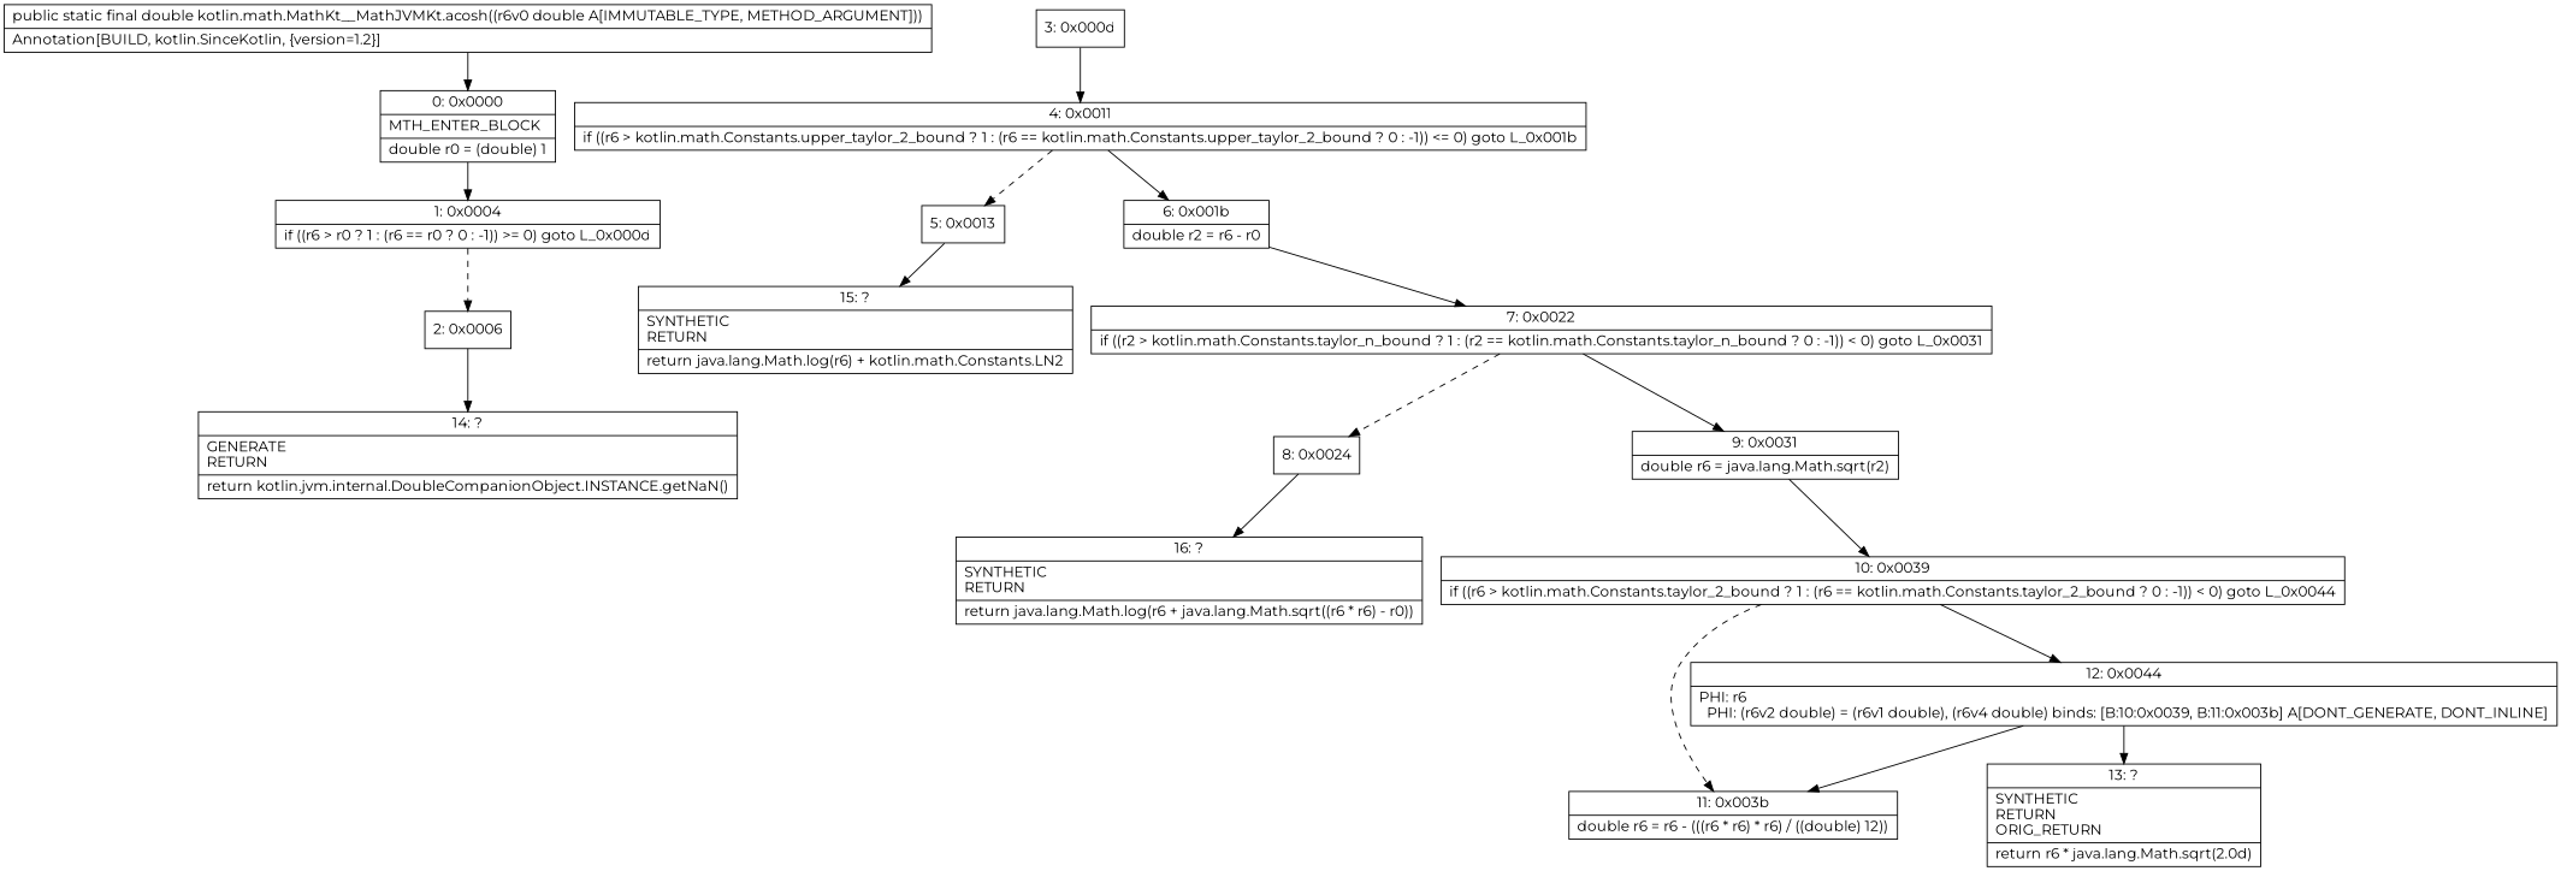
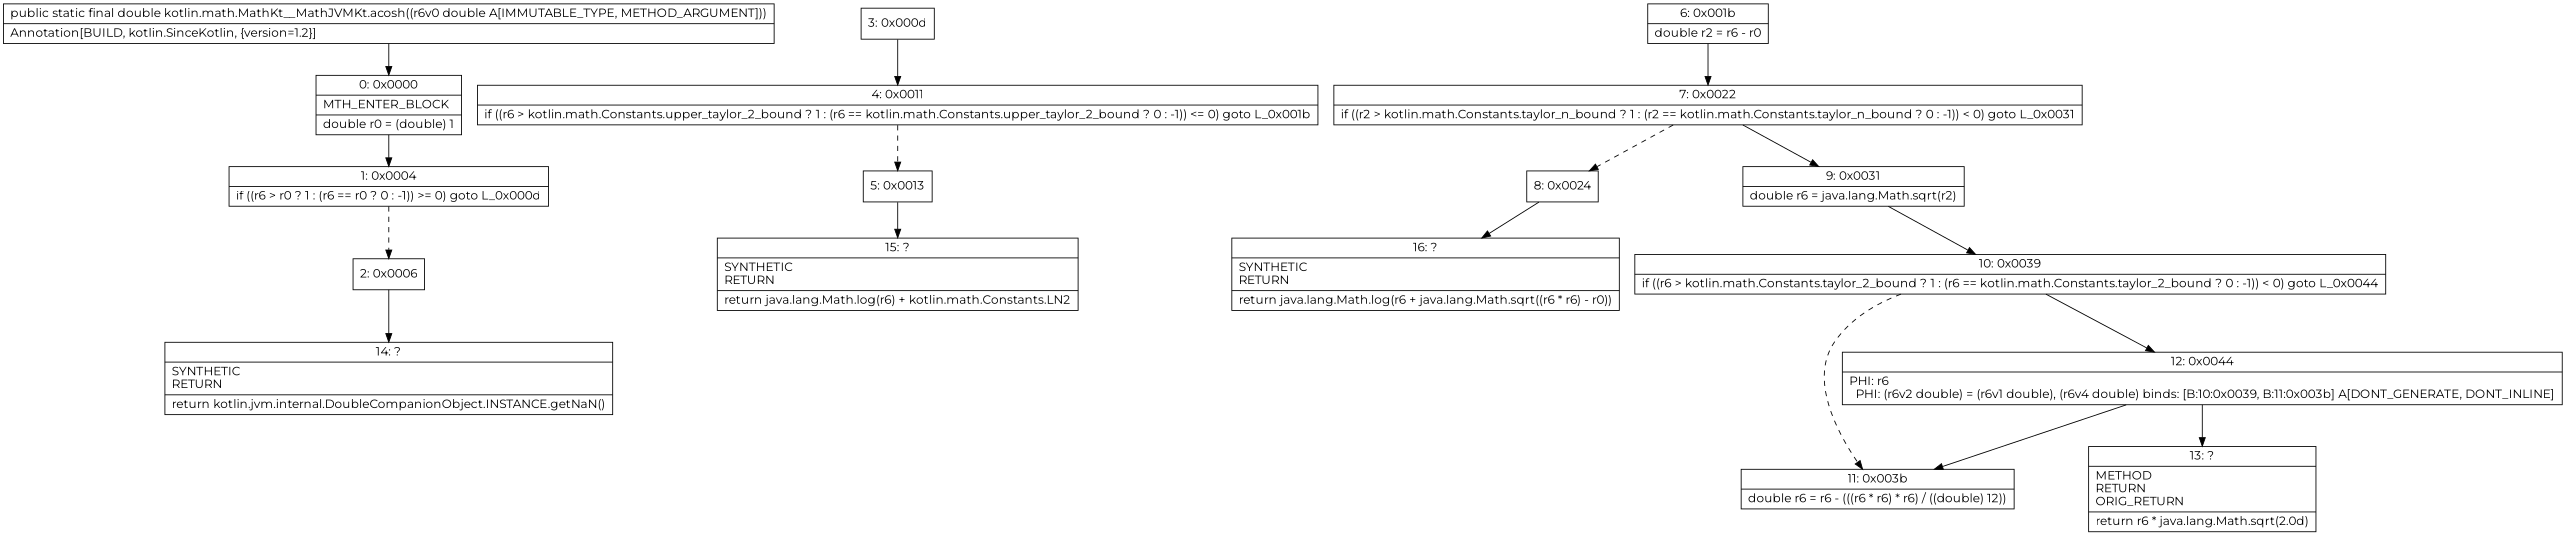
  digraph {
    fontname=Montserrat
    node [fontname=Montserrat shape=record]
    edge [fontname=Montserrat]
    n1 [label="{0\:\ 0x0000|MTH_ENTER_BLOCK\l|double r0 = (double) 1\l}"]
    n2 [label="{1\:\ 0x0004|if ((r6 \> r0 ? 1 : (r6 == r0 ? 0 : \-1)) \>= 0) goto L_0x000d\l}"]
    n3 [label="{2\:\ 0x0006}"]
-   n4 [label="{14\:\ ?|GENERATE\lRETURN\l|return kotlin.jvm.internal.DoubleCompanionObject.INSTANCE.getNaN()\l}"]
+   n4 [label="{14\:\ ?|SYNTHETIC\lRETURN\l|return kotlin.jvm.internal.DoubleCompanionObject.INSTANCE.getNaN()\l}"]
    n5 [label="{3\:\ 0x000d}"]
    n6 [label="{4\:\ 0x0011|if ((r6 \> kotlin.math.Constants.upper_taylor_2_bound ? 1 : (r6 == kotlin.math.Constants.upper_taylor_2_bound ? 0 : \-1)) \<= 0) goto L_0x001b\l}"]
    n7 [label="{5\:\ 0x0013}"]
    n8 [label="{6\:\ 0x001b|double r2 = r6 \- r0\l}"]
    n9 [label="{15\:\ ?|SYNTHETIC\lRETURN\l|return java.lang.Math.log(r6) + kotlin.math.Constants.LN2\l}"]
    n10 [label="{7\:\ 0x0022|if ((r2 \> kotlin.math.Constants.taylor_n_bound ? 1 : (r2 == kotlin.math.Constants.taylor_n_bound ? 0 : \-1)) \< 0) goto L_0x0031\l}"]
    n11 [label="{8\:\ 0x0024}"]
    n12 [label="{9\:\ 0x0031|double r6 = java.lang.Math.sqrt(r2)\l}"]
    n13 [label="{16\:\ ?|SYNTHETIC\lRETURN\l|return java.lang.Math.log(r6 + java.lang.Math.sqrt((r6 * r6) \- r0))\l}"]
    n14 [label="{10\:\ 0x0039|if ((r6 \> kotlin.math.Constants.taylor_2_bound ? 1 : (r6 == kotlin.math.Constants.taylor_2_bound ? 0 : \-1)) \< 0) goto L_0x0044\l}"]
    n15 [label="{11\:\ 0x003b|double r6 = r6 \- (((r6 * r6) * r6) \/ ((double) 12))\l}"]
    n16 [label="{12\:\ 0x0044|PHI: r6 \l  PHI: (r6v2 double) = (r6v1 double), (r6v4 double) binds: [B:10:0x0039, B:11:0x003b] A[DONT_GENERATE, DONT_INLINE]\l}"]
-   n17 [label="{13\:\ ?|SYNTHETIC\lRETURN\lORIG_RETURN\l|return r6 * java.lang.Math.sqrt(2.0d)\l}"]
+   n17 [label="{13\:\ ?|METHOD\lRETURN\lORIG_RETURN\l|return r6 * java.lang.Math.sqrt(2.0d)\l}"]
    n18 [label="{public static final double kotlin.math.MathKt__MathJVMKt.acosh((r6v0 double A[IMMUTABLE_TYPE, METHOD_ARGUMENT]))  | Annotation[BUILD, kotlin.SinceKotlin, \{version=1.2\}]\l}"]
    n1 -> n2
    n2 -> n3 [style=dashed]
    n3 -> n4
    n5 -> n6
    n6 -> n7 [style=dashed]
-   n6 -> n8
    n7 -> n9
    n8 -> n10
    n10 -> n11 [style=dashed]
    n10 -> n12
    n11 -> n13
    n12 -> n14
    n14 -> n15 [style=dashed]
    n14 -> n16
    n16 -> n15
    n16 -> n17
    n18 -> n1
  }
